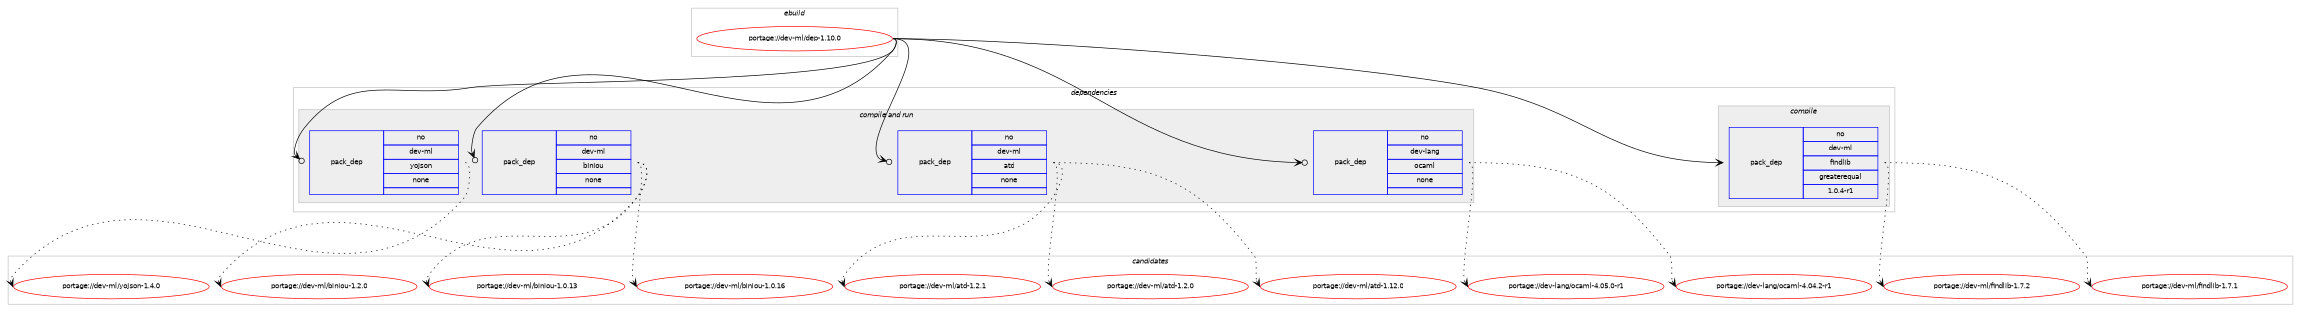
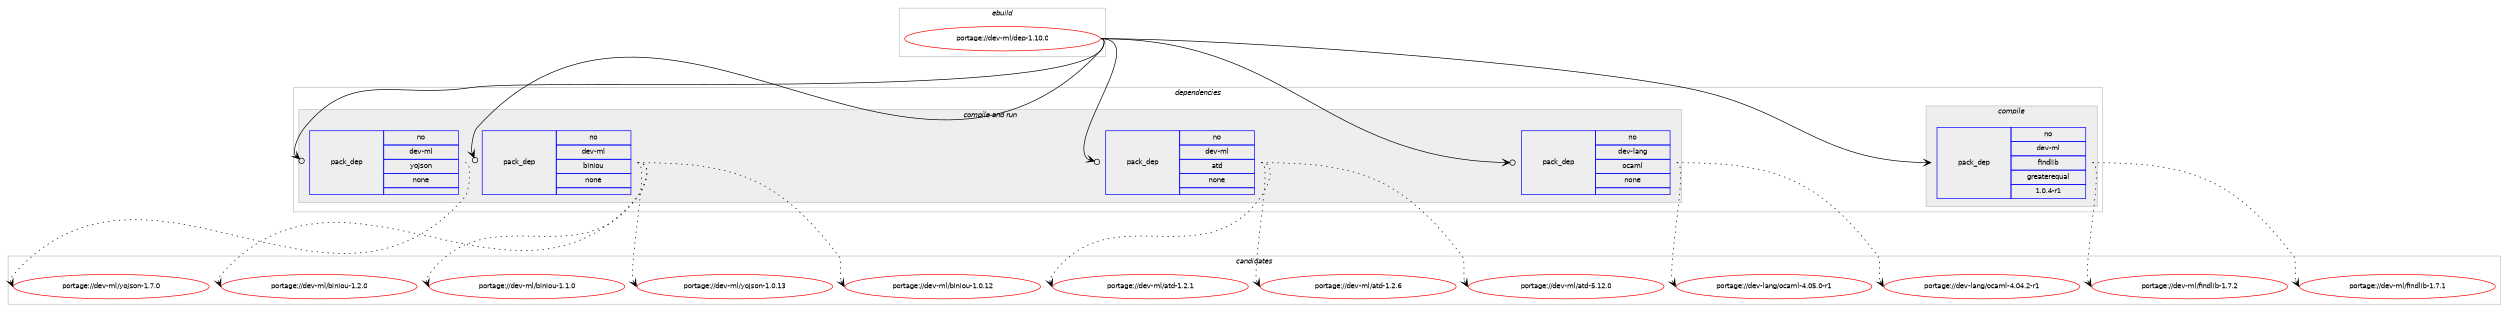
  digraph {
    compound=true
    concentrate=true
    fontname=Helvetica
    fontsize=10
    newrank=true
    rankdir=TB
    ranksep=1.5
    node [color=red fontname=Helvetica fontsize=10]
    edge [arrowhead=vee headport=w style=dotted tailport=e weight=100]
    n1 [label="portage://dev-ml/dep-1.10.0" width=4]
    n2 [color=blue label=<<TABLE BORDER="0" CELLBORDER="1" CELLSPACING="0" CELLPADDING="4" WIDTH="220"><TR><TD ROWSPAN="6" CELLPADDING="30">pack_dep</TD></TR><TR><TD WIDTH="110">no</TD></TR><TR><TD>dev-ml</TD></TR><TR><TD>findlib</TD></TR><TR><TD>greaterequal</TD></TR><TR><TD>1.0.4-r1</TD></TR></TABLE>> shape=none]
    n3 [color=blue label=<<TABLE BORDER="0" CELLBORDER="1" CELLSPACING="0" CELLPADDING="4" WIDTH="220"><TR><TD ROWSPAN="6" CELLPADDING="30">pack_dep</TD></TR><TR><TD WIDTH="110">no</TD></TR><TR><TD>dev-lang</TD></TR><TR><TD>ocaml</TD></TR><TR><TD>none</TD></TR><TR><TD></TD></TR></TABLE>> shape=none]
    n4 [color=blue label=<<TABLE BORDER="0" CELLBORDER="1" CELLSPACING="0" CELLPADDING="4" WIDTH="220"><TR><TD ROWSPAN="6" CELLPADDING="30">pack_dep</TD></TR><TR><TD WIDTH="110">no</TD></TR><TR><TD>dev-ml</TD></TR><TR><TD>atd</TD></TR><TR><TD>none</TD></TR><TR><TD></TD></TR></TABLE>> shape=none]
    n5 [color=blue label=<<TABLE BORDER="0" CELLBORDER="1" CELLSPACING="0" CELLPADDING="4" WIDTH="220"><TR><TD ROWSPAN="6" CELLPADDING="30">pack_dep</TD></TR><TR><TD WIDTH="110">no</TD></TR><TR><TD>dev-ml</TD></TR><TR><TD>biniou</TD></TR><TR><TD>none</TD></TR><TR><TD></TD></TR></TABLE>> shape=none]
    n6 [color=blue label=<<TABLE BORDER="0" CELLBORDER="1" CELLSPACING="0" CELLPADDING="4" WIDTH="220"><TR><TD ROWSPAN="6" CELLPADDING="30">pack_dep</TD></TR><TR><TD WIDTH="110">no</TD></TR><TR><TD>dev-ml</TD></TR><TR><TD>yojson</TD></TR><TR><TD>none</TD></TR><TR><TD></TD></TR></TABLE>> shape=none]
    n7 [label="portage://dev-ml/findlib-1.7.1" width=4]
    n8 [label="portage://dev-ml/findlib-1.7.2" width=4]
    n9 [label="portage://dev-lang/ocaml-4.04.2-r1" width=4]
    n10 [label="portage://dev-lang/ocaml-4.05.0-r1" width=4]
-   n11 [label="portage://dev-ml/atd-1.12.0" width=4]
-   n12 [label="portage://dev-ml/atd-1.2.0" width=4]
+   n11 [label="portage://dev-ml/atd-5.12.0" width=4]
+   n12 [label="portage://dev-ml/atd-1.2.6" width=4]
    n13 [label="portage://dev-ml/atd-1.2.1" width=4]
-   n14 [label="portage://dev-ml/biniou-1.0.16" width=4]
-   n15 [label="portage://dev-ml/biniou-1.0.13" width=4]
+   n14 [label="portage://dev-ml/biniou-1.0.12" width=4]
+   n15 [label="portage://dev-ml/yojson-1.0.13" width=4]
+   n16 [label="portage://dev-ml/biniou-1.1.0" width=4]
    n17 [label="portage://dev-ml/biniou-1.2.0" width=4]
-   n18 [label="portage://dev-ml/yojson-1.4.0" width=4]
+   n18 [label="portage://dev-ml/yojson-1.7.0" width=4]
    subgraph cluster_1 {
      color=gray
      label=<<i>ebuild</i>>
      rank=same
      n1
    }
    subgraph cluster_2 {
      color=gray
      label=<<i>dependencies</i>>
      subgraph cluster_3 {
        color=gray
        fillcolor="#eeeeee"
        label=<<i>compile</i>>
        style=filled
        subgraph sub_4 {
          color=gray
          fillcolor="#eeeeee"
          label=<<i>compile</i>>
          style=filled
          n2
        }
      }
      subgraph cluster_5 {
        color=gray
        fillcolor="#eeeeee"
        label=<<i>compile and run</i>>
        style=filled
        subgraph sub_6 {
          color=gray
          fillcolor="#eeeeee"
          label=<<i>compile and run</i>>
          style=filled
          n3
        }
        subgraph sub_7 {
          color=gray
          fillcolor="#eeeeee"
          label=<<i>compile and run</i>>
          style=filled
          n4
        }
        subgraph sub_8 {
          color=gray
          fillcolor="#eeeeee"
          label=<<i>compile and run</i>>
          style=filled
          n5
        }
        subgraph sub_9 {
          color=gray
          fillcolor="#eeeeee"
          label=<<i>compile and run</i>>
          style=filled
          n6
        }
      }
      subgraph cluster_10 {
        color=gray
        fillcolor="#eeeeee"
        label=<<i>run</i>>
        style=filled
      }
    }
    subgraph cluster_11 {
      color=gray
      label=<<i>candidates</i>>
      rank=same
      subgraph sub_12 {
        color=black
        label=<<i>candidates</i>>
        nodesep=1
        rank=same
        n7
        n8
      }
      subgraph sub_13 {
        color=black
        label=<<i>candidates</i>>
        nodesep=1
        rank=same
        n9
        n10
      }
      subgraph sub_14 {
        color=black
        label=<<i>candidates</i>>
        nodesep=1
        rank=same
        n11
        n12
        n13
      }
      subgraph sub_15 {
        color=black
        label=<<i>candidates</i>>
        nodesep=1
        rank=same
        n14
        n15
+       n16
        n17
      }
      subgraph sub_16 {
        color=black
        label=<<i>candidates</i>>
        nodesep=1
        rank=same
        n18
      }
    }
    n1 -> n2 [style=solid weight=20]
    n1 -> n3 [arrowhead=odotvee style=solid weight=20]
    n1 -> n4 [arrowhead=odotvee style=solid weight=20]
    n1 -> n5 [arrowhead=odotvee style=solid weight=20]
    n1 -> n6 [arrowhead=odotvee style=solid weight=20]
    n2 -> n7
    n2 -> n8
    n3 -> n9
    n3 -> n10
    n4 -> n11
    n4 -> n12
    n4 -> n13
    n5 -> n14
    n5 -> n15
+   n5 -> n16
    n5 -> n17
    n6 -> n18
  }
